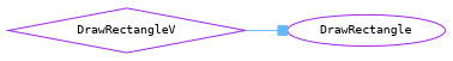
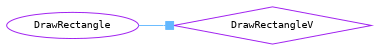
  digraph {
    rankdir=LR
    fontname="DejaVu Sans Mono"
    node [color=purple fillcolor=white fontname="DejaVu Sans Mono" fontsize=10 style=filled]
    n1 [fontcolor=black height=0.2 label=DrawRectangle shape=ellipse width=0.4]
    n2 [height=0.2 label=DrawRectangleV shape=diamond width=0.4]
-   n2 -> n1 [color=steelblue1 fontname="DejaVu Sans Mono" fontsize=10 labelfontname=Helvetica labelfontsize=10 style=solid arrowhead=box]
+   n1 -> n2 [color=steelblue1 fontname="DejaVu Sans Mono" fontsize=10 labelfontname=Helvetica labelfontsize=10 style=solid arrowhead=box]
  }
